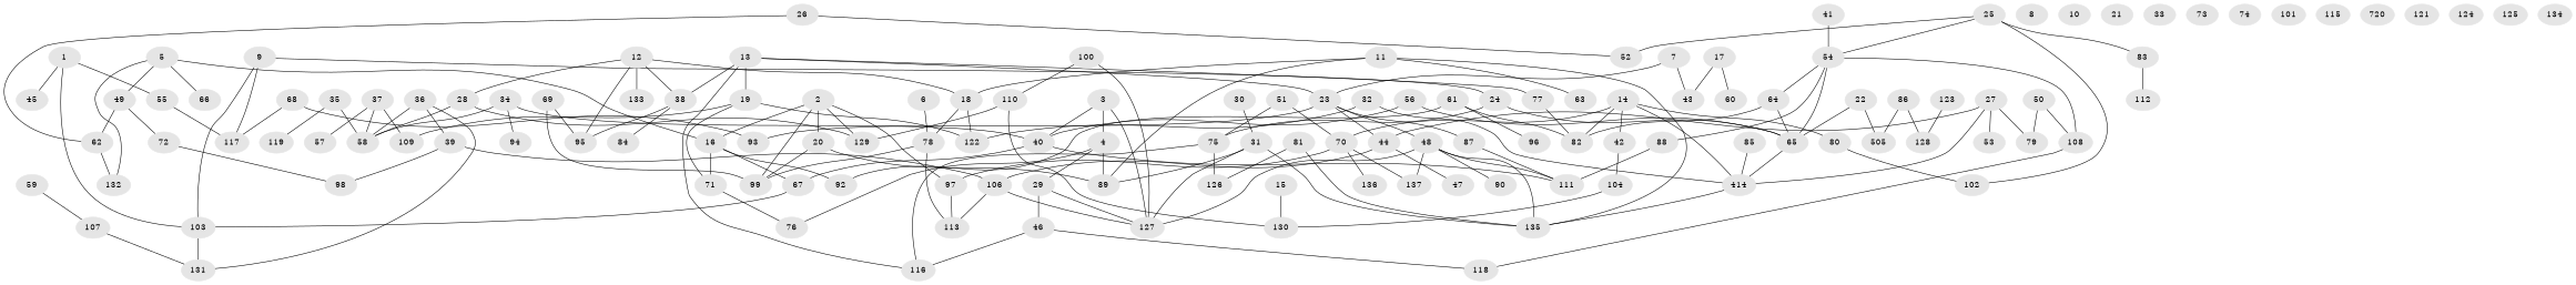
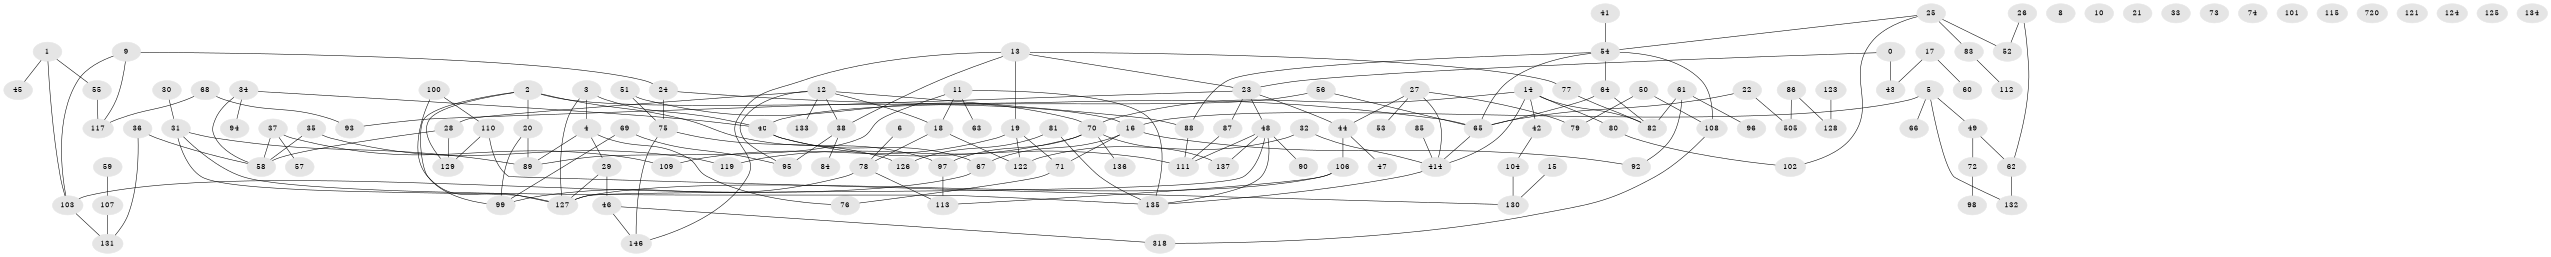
  graph {
    node [color=gray90 style=filled]
    1
    45
    55
    103
    117
    131
    2
    16
    20
    97
    99
    129
    67
    71
    92
    89
    113
    3
    4
    40
    127
    29
    76
    111
    46
    5
    49
    66
    132
    62
    72
    6
    78
-   7
+   7 [label=0]
    23
    43
    44
    48
    87
    93
    8
    9
    24
    65
    75
    10
    11
    18
    63
    135
    122
    12
    28
    38
    88
    95
    133
    58
    84
    13
    19
    77
-   116
+   116 [label=146]
    109
    82
    14
    42
    70
    80
    n70 [label=414]
    104
    119
    137
    136
    102
    15
    130
    17
    60
    21
    22
    n82 [label=505]
    106
    47
    90
    126
    25
    52
    54
    83
    108
    64
    112
    26
    27
    53
    79
-   118
+   118 [label=318]
    30
    31
    32
    33
    34
    94
    35
    36
-   39
    98
    37
    57
    41
    50
    51
    56
    68
    59
    107
    61
    96
    69
    73
    74
    81
    85
    86
    128
    100
    110
    101
    115
    n131 [label=720]
    121
    123
    124
    125
    134
    1 -- 45
    1 -- 55
    1 -- 103
    55 -- 117
    103 -- 131
    2 -- 16
    2 -- 20
    2 -- 97
    2 -- 99
    2 -- 129
    16 -- 67
    16 -- 71
    16 -- 92
    20 -- 99
    20 -- 89
    97 -- 113
    67 -- 103
    71 -- 76
    3 -- 4
    3 -- 40
    3 -- 127
    4 -- 89
    4 -- 29
    4 -- 76
    40 -- 67
    40 -- 111
    29 -- 127
    29 -- 46
    46 -- 116
    46 -- 118
    5 -- 16
    5 -- 49
    5 -- 66
    5 -- 132
    49 -- 62
    49 -- 72
    62 -- 132
    72 -- 98
    6 -- 78
    78 -- 99
    78 -- 113
    7 -- 23
    7 -- 43
    23 -- 44
    23 -- 48
    23 -- 87
    23 -- 93
    44 -- 106
    44 -- 47
    48 -- 127
    48 -- 111
    48 -- 135
    48 -- 137
    48 -- 90
    87 -- 111
    9 -- 103
    9 -- 117
    9 -- 24
    24 -- 65
    24 -- 75
    65 -- n70
    75 -- 116
    75 -- 126
    11 -- 89
    11 -- 18
    11 -- 63
    11 -- 135
    18 -- 78
    18 -- 122
    12 -- 18
    12 -- 28
    12 -- 38
+   12 -- 88
    12 -- 95
    12 -- 133
    28 -- 129
    28 -- 58
    38 -- 95
    38 -- 84
    88 -- 111
    13 -- 23
    13 -- 38
    13 -- 19
    13 -- 77
    13 -- 116
    19 -- 71
    19 -- 122
    19 -- 109
    77 -- 82
    14 -- 82
    14 -- 42
    14 -- 70
    14 -- 80
    14 -- n70
    42 -- 104
    70 -- 97
+   70 -- 119
    70 -- 137
    70 -- 136
    80 -- 102
    n70 -- 135
    104 -- 130
    15 -- 130
    17 -- 43
    17 -- 60
    22 -- 65
    22 -- n82
    106 -- 113
    106 -- 127
    25 -- 102
    25 -- 52
    25 -- 54
    25 -- 83
    54 -- 65
    54 -- 88
    54 -- 108
    54 -- 64
    83 -- 112
    108 -- 118
    64 -- 65
    64 -- 82
    26 -- 62
    26 -- 52
    27 -- 44
    27 -- n70
    27 -- 53
    27 -- 79
    30 -- 31
    31 -- 89
    31 -- 127
    31 -- 135
    32 -- 122
    32 -- n70
    34 -- 40
    34 -- 58
    34 -- 94
    35 -- 58
    35 -- 119
    36 -- 131
    36 -- 58
-   36 -- 39
-   39 -- 106
-   39 -- 98
    37 -- 58
    37 -- 109
    37 -- 57
    41 -- 54
    50 -- 108
    50 -- 79
    51 -- 75
    51 -- 70
    56 -- 40
    56 -- 65
    68 -- 117
    68 -- 93
    59 -- 107
    107 -- 131
    61 -- 92
    61 -- 82
    61 -- 96
    69 -- 99
    69 -- 95
    81 -- 135
    81 -- 126
    85 -- n70
    86 -- n82
    86 -- 128
    100 -- 127
    100 -- 110
    110 -- 129
    110 -- 130
    123 -- 128
  }
